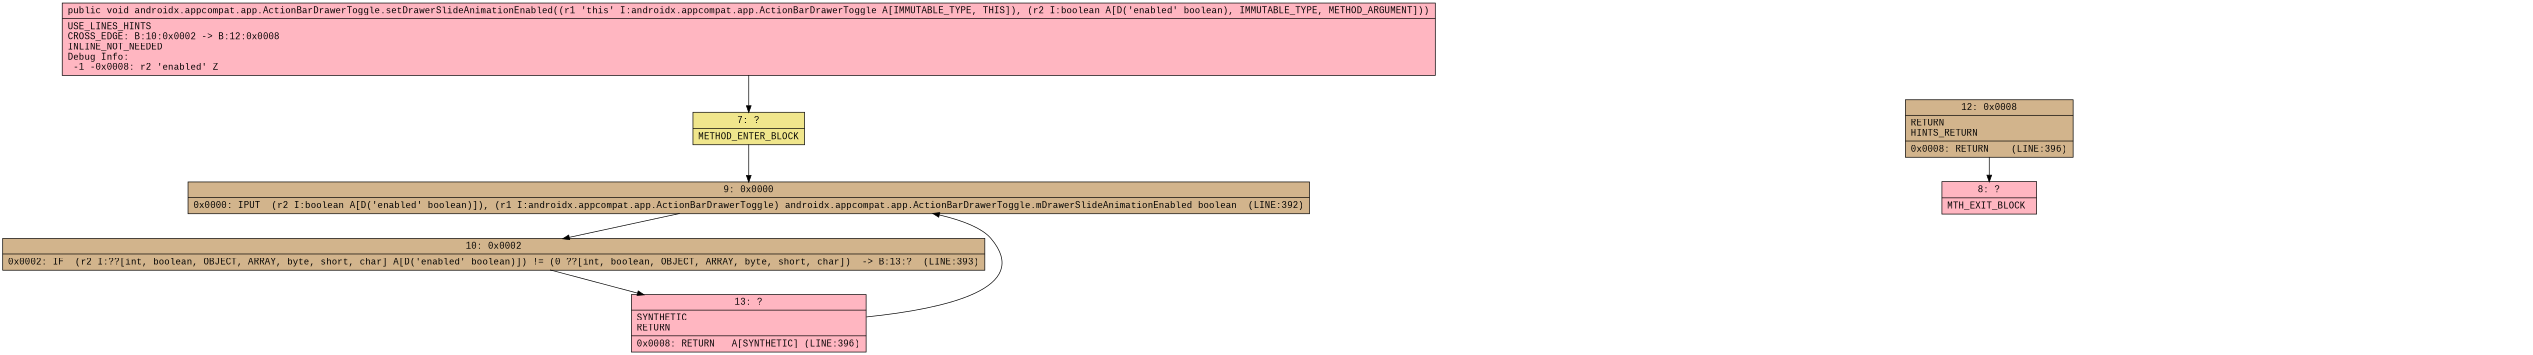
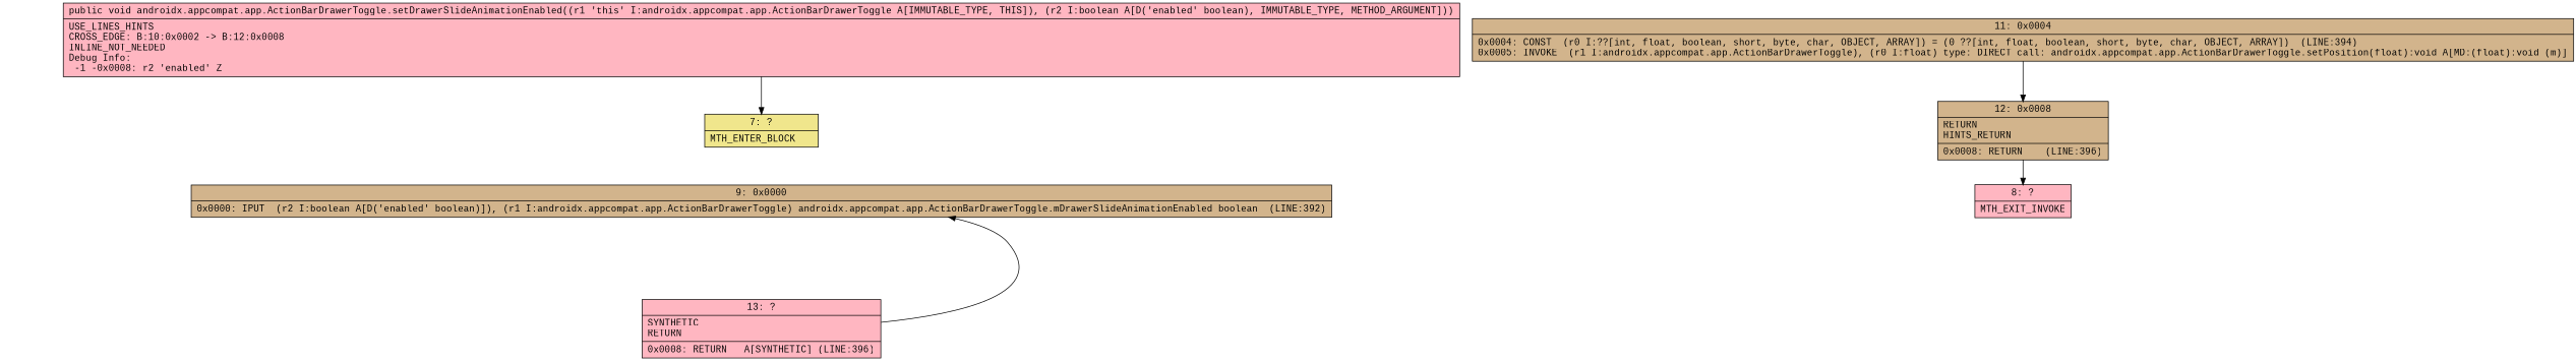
  digraph {
    fontname="Liberation Mono"
    node [fillcolor=tan fontname="Liberation Mono" shape=record style=filled]
    edge [fontname="Liberation Mono"]
-   n1 [fillcolor=khaki label="{7\:\ ?|METHOD_ENTER_BLOCK\l}"]
+   n1 [fillcolor=khaki label="{7\:\ ?|MTH_ENTER_BLOCK\l}"]
    n2 [label="{9\:\ 0x0000|0x0000: IPUT  (r2 I:boolean A[D('enabled' boolean)]), (r1 I:androidx.appcompat.app.ActionBarDrawerToggle) androidx.appcompat.app.ActionBarDrawerToggle.mDrawerSlideAnimationEnabled boolean  (LINE:392)\l}"]
-   n3 [label="{10\:\ 0x0002|0x0002: IF  (r2 I:??[int, boolean, OBJECT, ARRAY, byte, short, char] A[D('enabled' boolean)]) != (0 ??[int, boolean, OBJECT, ARRAY, byte, short, char])  \-\> B:13:?  (LINE:393)\l}"]
    n4 [fillcolor=lightpink label="{13\:\ ?|SYNTHETIC\lRETURN\l|0x0008: RETURN   A[SYNTHETIC] (LINE:396)\l}"]
+   n5 [label="{11\:\ 0x0004|0x0004: CONST  (r0 I:??[int, float, boolean, short, byte, char, OBJECT, ARRAY]) = (0 ??[int, float, boolean, short, byte, char, OBJECT, ARRAY])  (LINE:394)\l0x0005: INVOKE  (r1 I:androidx.appcompat.app.ActionBarDrawerToggle), (r0 I:float) type: DIRECT call: androidx.appcompat.app.ActionBarDrawerToggle.setPosition(float):void A[MD:(float):void (m)]\l}"]
    n6 [label="{12\:\ 0x0008|RETURN\lHINTS_RETURN\l|0x0008: RETURN    (LINE:396)\l}"]
-   n7 [fillcolor=lightpink label="{8\:\ ?|MTH_EXIT_BLOCK\l}"]
+   n7 [fillcolor=lightpink label="{8\:\ ?|MTH_EXIT_INVOKE\l}"]
    n8 [fillcolor=lightpink label="{public void androidx.appcompat.app.ActionBarDrawerToggle.setDrawerSlideAnimationEnabled((r1 'this' I:androidx.appcompat.app.ActionBarDrawerToggle A[IMMUTABLE_TYPE, THIS]), (r2 I:boolean A[D('enabled' boolean), IMMUTABLE_TYPE, METHOD_ARGUMENT]))  | USE_LINES_HINTS\lCROSS_EDGE: B:10:0x0002 \-\> B:12:0x0008\lINLINE_NOT_NEEDED\lDebug Info:\l  \-1 \-0x0008: r2 'enabled' Z\l}"]
-   n1 -> n2
-   n2 -> n3
-   n3 -> n4
    n4 -> n2
+   n5 -> n6
    n6 -> n7
    n8 -> n1
  }
